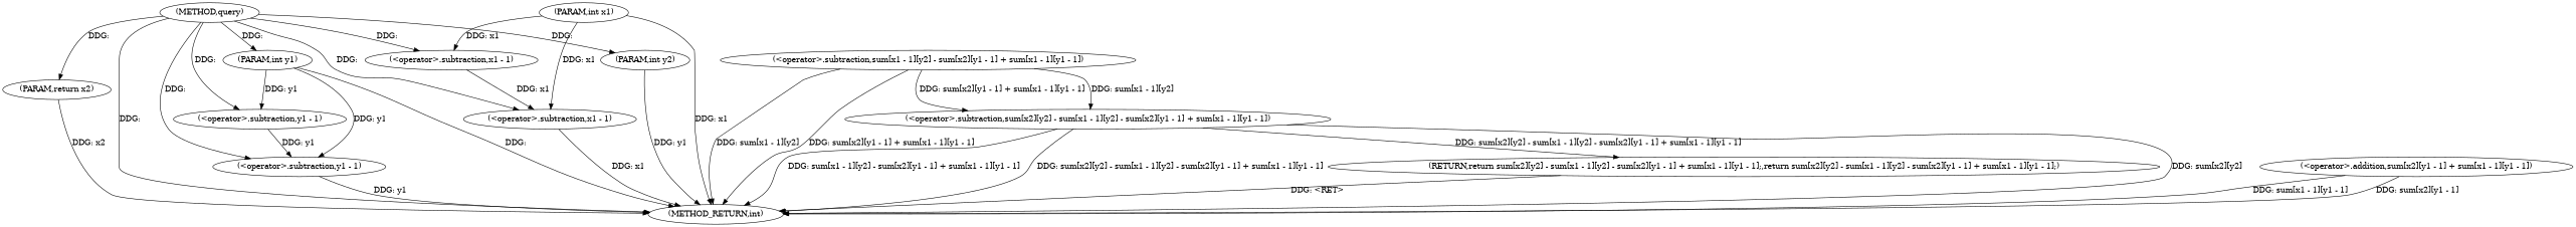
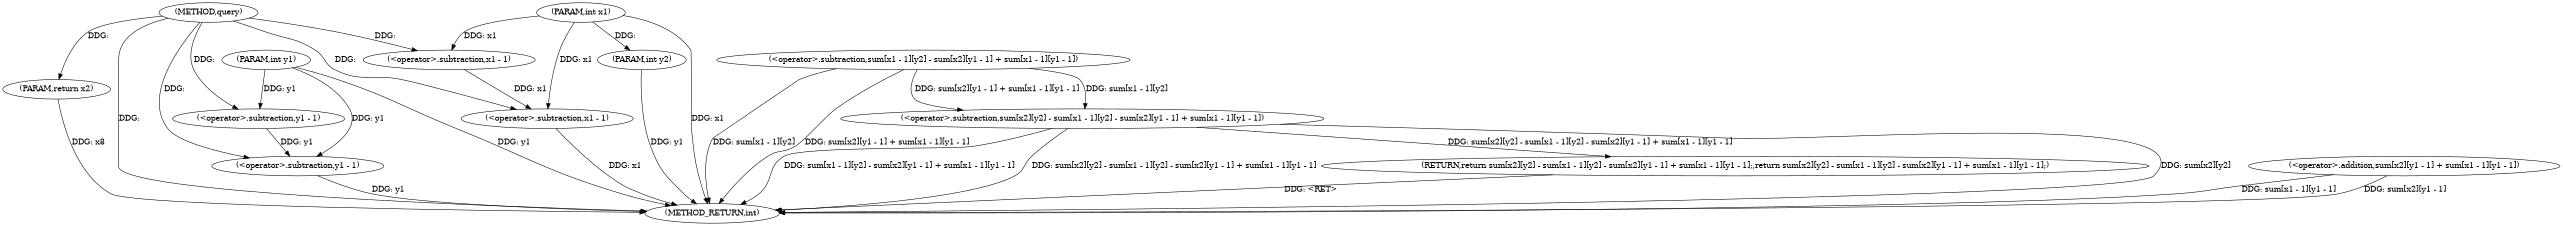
  digraph {
    n1 [label="(METHOD,query)"]
    n2 [label="(PARAM,int y1)"]
    n3 [label="(PARAM,return x2)"]
    n4 [label="(PARAM,int y2)"]
    n5 [label="(<operator>.subtraction,x1 - 1)"]
    n6 [label="(<operator>.subtraction,y1 - 1)"]
    n7 [label="(<operator>.subtraction,y1 - 1)"]
    n8 [label="(<operator>.subtraction,x1 - 1)"]
    n9 [label="(METHOD_RETURN,int)"]
    n10 [label="(PARAM,int x1)"]
    n11 [label="(RETURN,return sum[x2][y2] - sum[x1 - 1][y2] - sum[x2][y1 - 1] + sum[x1 - 1][y1 - 1];,return sum[x2][y2] - sum[x1 - 1][y2] - sum[x2][y1 - 1] + sum[x1 - 1][y1 - 1];)"]
    n12 [label="(<operator>.subtraction,sum[x2][y2] - sum[x1 - 1][y2] - sum[x2][y1 - 1] + sum[x1 - 1][y1 - 1])"]
    n13 [label="(<operator>.subtraction,sum[x1 - 1][y2] - sum[x2][y1 - 1] + sum[x1 - 1][y1 - 1])"]
    n14 [label="(<operator>.addition,sum[x2][y1 - 1] + sum[x1 - 1][y1 - 1])"]
-   n1 -> n2 [label="DDG: "]
    n1 -> n3 [label="DDG: "]
-   n1 -> n4 [label="DDG: "]
+   n10 -> n4 [label="DDG: "]
    n1 -> n5 [label="DDG: "]
    n1 -> n6 [label="DDG: "]
    n1 -> n7 [label="DDG: "]
    n1 -> n8 [label="DDG: "]
    n1 -> n9 [label="DDG: "]
    n2 -> n6 [label="DDG: y1"]
    n2 -> n7 [label="DDG: y1"]
-   n2 -> n9 [label="DDG: "]
-   n3 -> n9 [label="DDG: x2"]
+   n2 -> n9 [label="DDG: y1"]
+   n3 -> n9 [label="DDG: x8"]
    n4 -> n9 [label="DDG: y1"]
    n5 -> n8 [label="DDG: x1"]
    n6 -> n7 [label="DDG: y1"]
    n7 -> n9 [label="DDG: y1"]
    n8 -> n9 [label="DDG: x1"]
    n10 -> n5 [label="DDG: x1"]
    n10 -> n8 [label="DDG: x1"]
    n10 -> n9 [label="DDG: x1"]
    n11 -> n9 [label="DDG: <RET>"]
    n12 -> n9 [label="DDG: sum[x2][y2]"]
    n12 -> n9 [label="DDG: sum[x1 - 1][y2] - sum[x2][y1 - 1] + sum[x1 - 1][y1 - 1]"]
    n12 -> n9 [label="DDG: sum[x2][y2] - sum[x1 - 1][y2] - sum[x2][y1 - 1] + sum[x1 - 1][y1 - 1]"]
    n12 -> n11 [label="DDG: sum[x2][y2] - sum[x1 - 1][y2] - sum[x2][y1 - 1] + sum[x1 - 1][y1 - 1]"]
    n13 -> n9 [label="DDG: sum[x1 - 1][y2]"]
    n13 -> n9 [label="DDG: sum[x2][y1 - 1] + sum[x1 - 1][y1 - 1]"]
    n13 -> n12 [label="DDG: sum[x2][y1 - 1] + sum[x1 - 1][y1 - 1]"]
    n13 -> n12 [label="DDG: sum[x1 - 1][y2]"]
    n14 -> n9 [label="DDG: sum[x2][y1 - 1]"]
    n14 -> n9 [label="DDG: sum[x1 - 1][y1 - 1]"]
  }
